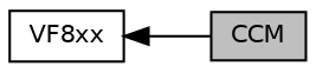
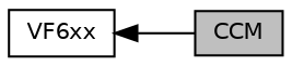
  digraph {
    rankdir=LR
    node [color=black fontname=Helvetica fontsize=10 shape=record style=filled]
    n1 [fillcolor=grey75 fontcolor=black height=0.2 label=CCM width=0.4]
-   n2 [fillcolor=white height=0.2 label=VF8xx width=0.4]
+   n2 [fillcolor=white height=0.2 label=VF6xx width=0.4]
    n2 -> n1 [dir=back fontname=Helvetica fontsize=10 labelfontname=Helvetica labelfontsize=10 shape=plaintext style=solid]
  }
